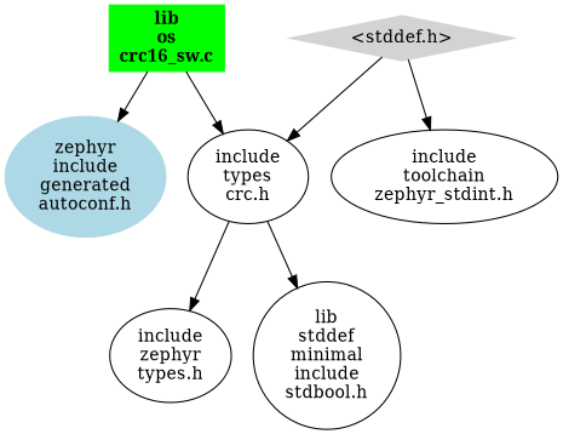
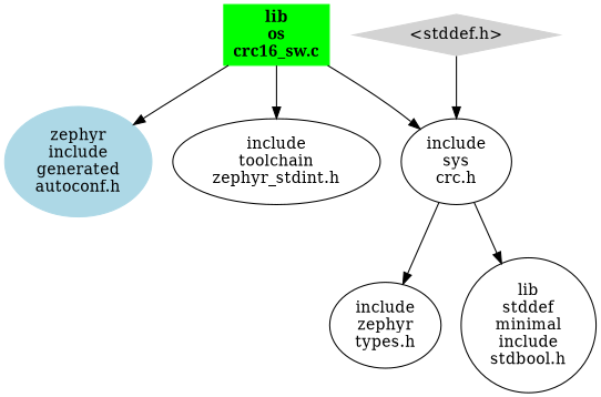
  digraph {
    node [color=black shape=oval]
    n1 [color=green fontname=bold label="lib\nos\ncrc16_sw.c" shape=box style=filled]
    n2 [color=lightblue label="zephyr\ninclude\ngenerated\nautoconf.h" style=filled]
    n3 [label="include\ntoolchain\nzephyr_stdint.h"]
-   n4 [label="include\ntypes\ncrc.h"]
+   n4 [label="include\nsys\ncrc.h"]
    n5 [label="include\nzephyr\ntypes.h"]
    n6 [label="lib\nstddef\nminimal\ninclude\nstdbool.h"]
    n7 [color=lightgrey label="\<stddef.h\>" shape=diamond style=filled]
    n1 -> n2
-   n7 -> n3
+   n1 -> n3
    n1 -> n4
    n4 -> n5
    n4 -> n6
    n7 -> n4
  }
